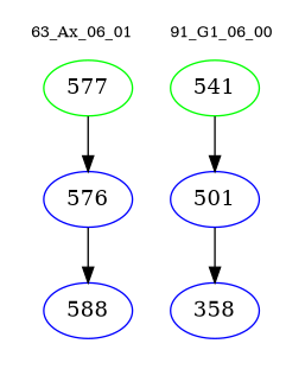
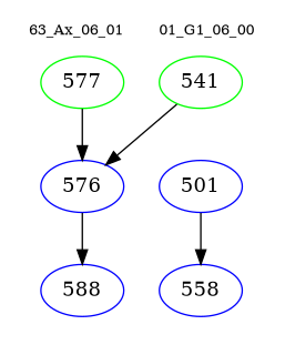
  digraph {
    node [color=blue]
    edge [color=black]
    n1 [color=green label=577]
    n2 [label=576]
    n3 [label=588]
    n4 [color=green label=541]
    n5 [label=501]
-   n6 [label=358]
+   n6 [label=558]
    subgraph cluster_1 {
      color=white
      fontsize=10
      label="63_Ax_06_01"
      n1
      n2
      n3
    }
    subgraph cluster_2 {
      color=white
      fontsize=10
-     label="91_G1_06_00"
+     label="01_G1_06_00"
      n4
      n5
      n6
    }
    n1 -> n2
    n2 -> n3
-   n4 -> n5
+   n4 -> n2
    n5 -> n6
  }
